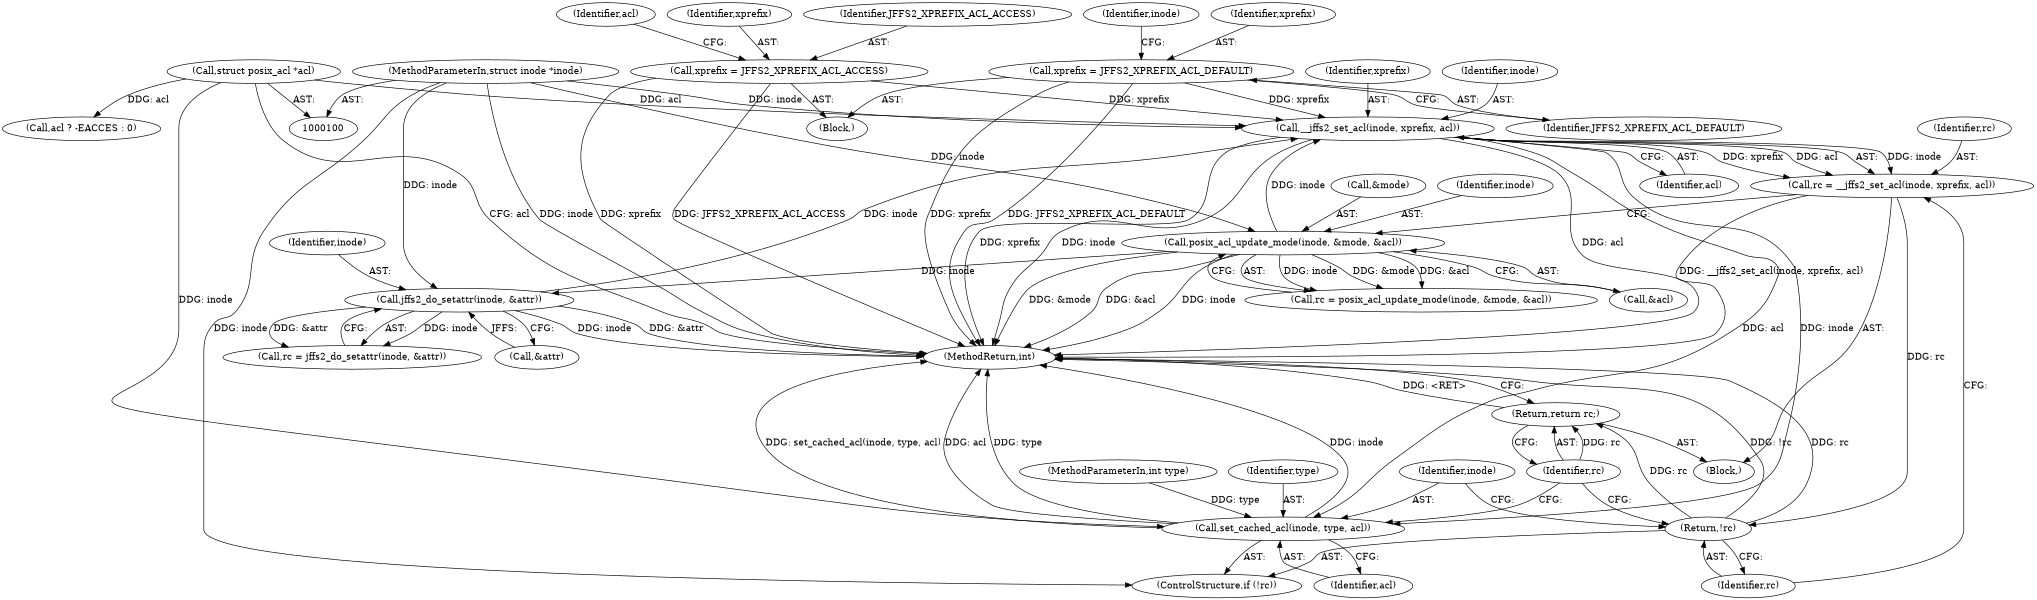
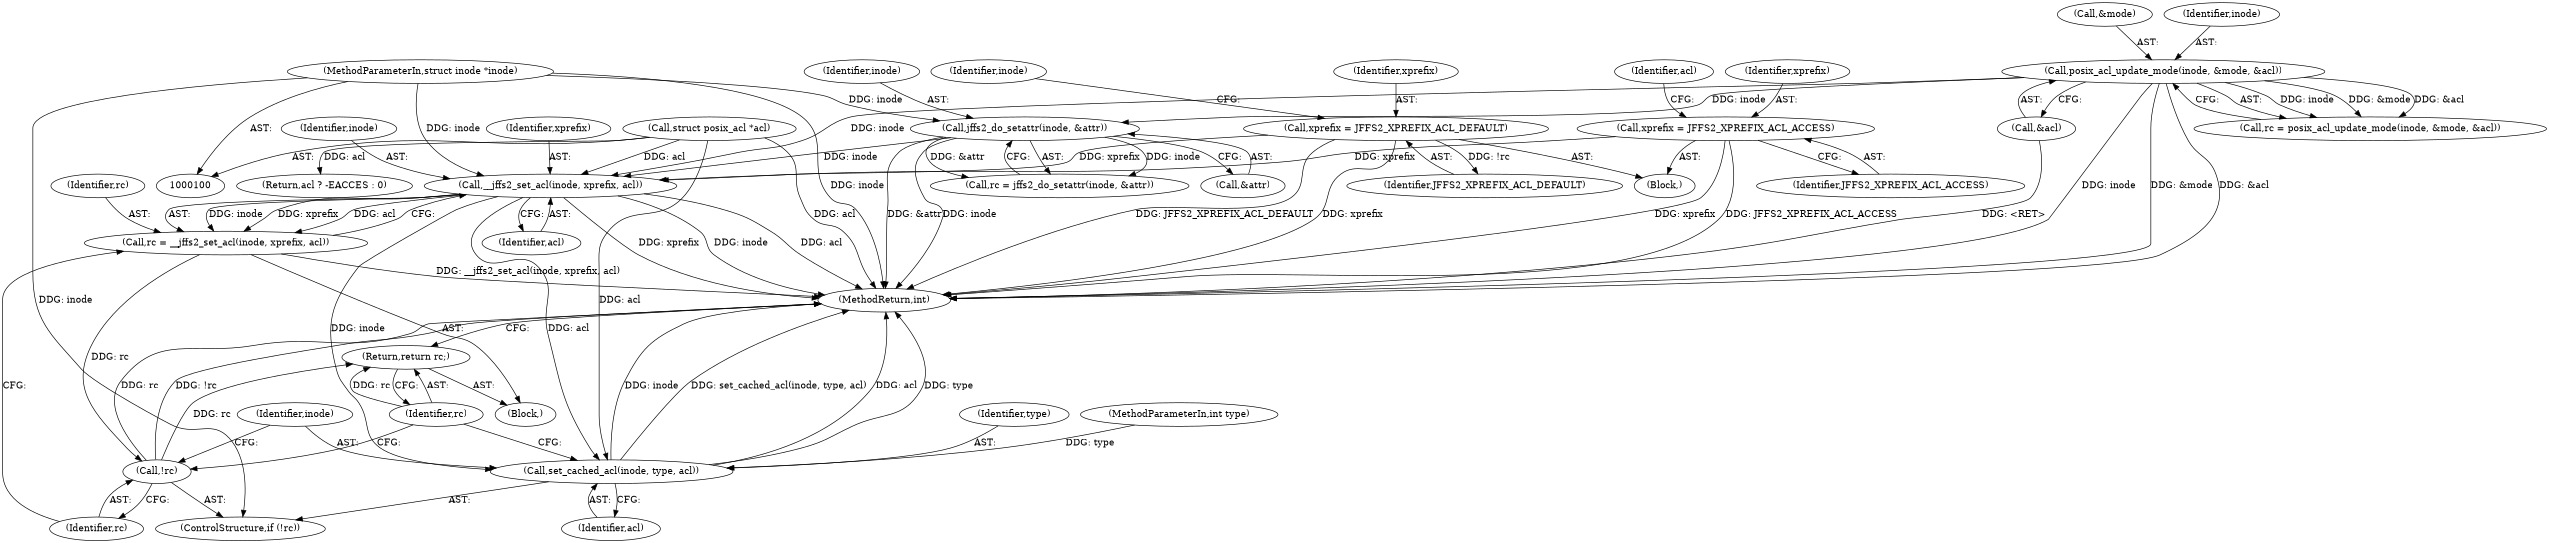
  digraph {
    n1 [label="(Call,__jffs2_set_acl(inode, xprefix, acl))"]
    n2 [label="(Call,rc = __jffs2_set_acl(inode, xprefix, acl))"]
    n3 [label="(Call,set_cached_acl(inode, type, acl))"]
    n4 [label="(MethodReturn,int)"]
    n5 [label="(Identifier,acl)"]
-   n6 [label="(Return,!rc)"]
+   n6 [label="(Call,!rc)"]
    n7 [label="(Block,)"]
    n8 [label="(ControlStructure,if (!rc))"]
    n9 [label="(Identifier,acl)"]
    n10 [label="(Return,return rc;)"]
    n11 [label="(Call,jffs2_do_setattr(inode, &attr))"]
    n12 [label="(Call,rc = jffs2_do_setattr(inode, &attr))"]
    n13 [label="(Call,&attr)"]
    n14 [label="(Call,posix_acl_update_mode(inode, &mode, &acl))"]
    n15 [label="(Call,rc = posix_acl_update_mode(inode, &mode, &acl))"]
    n16 [label="(Call,&acl)"]
    n17 [label="(MethodParameterIn,struct inode *inode)"]
    1000100
    n19 [label="(Call,xprefix = JFFS2_XPREFIX_ACL_ACCESS)"]
    n20 [label="(Identifier,JFFS2_XPREFIX_ACL_ACCESS)"]
    n21 [label="(Block,)"]
    n22 [label="(Call,xprefix = JFFS2_XPREFIX_ACL_DEFAULT)"]
    n23 [label="(Identifier,JFFS2_XPREFIX_ACL_DEFAULT)"]
    n24 [label="(Call,struct posix_acl *acl)"]
-   n25 [label="(Call,acl ? -EACCES : 0)"]
+   n25 [label="(Return,acl ? -EACCES : 0)"]
    n26 [label="(Identifier,rc)"]
    n27 [label="(Identifier,rc)"]
    n28 [label="(Identifier,type)"]
    n29 [label="(MethodParameterIn,int type)"]
    n30 [label="(Identifier,acl)"]
    n31 [label="(Identifier,xprefix)"]
    n32 [label="(Identifier,inode)"]
    n33 [label="(Identifier,inode)"]
    n34 [label="(Identifier,xprefix)"]
    n35 [label="(Call,&mode)"]
    n36 [label="(Identifier,xprefix)"]
    n37 [label="(Identifier,inode)"]
    n38 [label="(Identifier,inode)"]
    n39 [label="(Identifier,inode)"]
    n40 [label="(Identifier,rc)"]
    n1 -> n2 [label="AST: "]
    n1 -> n2 [label="DDG: inode"]
    n1 -> n2 [label="DDG: xprefix"]
    n1 -> n2 [label="DDG: acl"]
    n1 -> n3 [label="DDG: inode"]
    n1 -> n3 [label="DDG: acl"]
    n1 -> n4 [label="DDG: acl"]
    n1 -> n4 [label="DDG: xprefix"]
    n1 -> n4 [label="DDG: inode"]
    n1 -> n5 [label="CFG: "]
-   n2 -> n14 [label="CFG: "]
+   n2 -> n1 [label="CFG: "]
    n2 -> n4 [label="DDG: __jffs2_set_acl(inode, xprefix, acl)"]
    n2 -> n6 [label="DDG: rc"]
    n2 -> n7 [label="AST: "]
    n3 -> n4 [label="DDG: acl"]
    n3 -> n4 [label="DDG: type"]
    n3 -> n4 [label="DDG: inode"]
    n3 -> n4 [label="DDG: set_cached_acl(inode, type, acl)"]
    n3 -> n8 [label="AST: "]
    n3 -> n9 [label="CFG: "]
    n4 -> n10 [label="CFG: "]
    n5 -> n1 [label="AST: "]
    n6 -> n4 [label="DDG: rc"]
    n6 -> n4 [label="DDG: !rc"]
    n6 -> n8 [label="AST: "]
    n6 -> n10 [label="DDG: rc"]
    n6 -> n26 [label="CFG: "]
    n9 -> n3 [label="AST: "]
-   n10 -> n4 [label="DDG: <RET>"]
+   n16 -> n4 [label="DDG: <RET>"]
    n10 -> n7 [label="AST: "]
    n10 -> n27 [label="CFG: "]
    n11 -> n1 [label="DDG: inode"]
    n11 -> n4 [label="DDG: &attr"]
    n11 -> n4 [label="DDG: inode"]
    n11 -> n12 [label="AST: "]
    n11 -> n12 [label="DDG: inode"]
    n11 -> n12 [label="DDG: &attr"]
    n11 -> n13 [label="CFG: "]
    n12 -> n11 [label="CFG: "]
-   n13 -> n11 [label="JFFS: "]
+   n13 -> n11 [label="AST: "]
    n14 -> n1 [label="DDG: inode"]
    n14 -> n4 [label="DDG: inode"]
    n14 -> n4 [label="DDG: &mode"]
    n14 -> n4 [label="DDG: &acl"]
    n14 -> n11 [label="DDG: inode"]
    n14 -> n15 [label="AST: "]
    n14 -> n15 [label="DDG: inode"]
    n14 -> n15 [label="DDG: &mode"]
    n14 -> n15 [label="DDG: &acl"]
    n14 -> n16 [label="CFG: "]
    n15 -> n14 [label="CFG: "]
    n16 -> n14 [label="AST: "]
    n17 -> n1 [label="DDG: inode"]
    n17 -> n4 [label="DDG: inode"]
    n17 -> n8 [label="DDG: inode"]
    n17 -> n11 [label="DDG: inode"]
-   n17 -> n14 [label="DDG: inode"]
    n17 -> 1000100 [label="AST: "]
    n19 -> n1 [label="DDG: xprefix"]
    n19 -> n4 [label="DDG: xprefix"]
    n19 -> n4 [label="DDG: JFFS2_XPREFIX_ACL_ACCESS"]
+   n19 -> n20 [label="CFG: "]
    n19 -> n21 [label="AST: "]
    n20 -> n19 [label="AST: "]
    n22 -> n1 [label="DDG: xprefix"]
    n22 -> n4 [label="DDG: JFFS2_XPREFIX_ACL_DEFAULT"]
    n22 -> n4 [label="DDG: xprefix"]
    n22 -> n21 [label="AST: "]
-   n22 -> n23 [label="CFG: "]
+   n22 -> n23 [label="DDG: !rc"]
    n23 -> n22 [label="AST: "]
    n24 -> n1 [label="DDG: acl"]
-   n24 -> n3 [label="DDG: inode"]
-   n24 -> n4 [label="CFG: acl"]
+   n24 -> n3 [label="DDG: acl"]
+   n24 -> n4 [label="DDG: acl"]
    n24 -> 1000100 [label="AST: "]
    n24 -> n25 [label="DDG: acl"]
    n26 -> n2 [label="CFG: "]
    n26 -> n6 [label="AST: "]
    n27 -> n3 [label="CFG: "]
    n27 -> n6 [label="CFG: "]
    n27 -> n10 [label="AST: "]
    n27 -> n10 [label="DDG: rc"]
    n28 -> n3 [label="AST: "]
    n29 -> n3 [label="DDG: type"]
    n30 -> n19 [label="CFG: "]
    n31 -> n22 [label="AST: "]
    n32 -> n22 [label="CFG: "]
    n33 -> n1 [label="AST: "]
    n34 -> n19 [label="AST: "]
    n35 -> n14 [label="AST: "]
    n36 -> n1 [label="AST: "]
    n37 -> n3 [label="AST: "]
    n37 -> n6 [label="CFG: "]
    n38 -> n11 [label="AST: "]
    n39 -> n14 [label="AST: "]
    n40 -> n2 [label="AST: "]
  }
